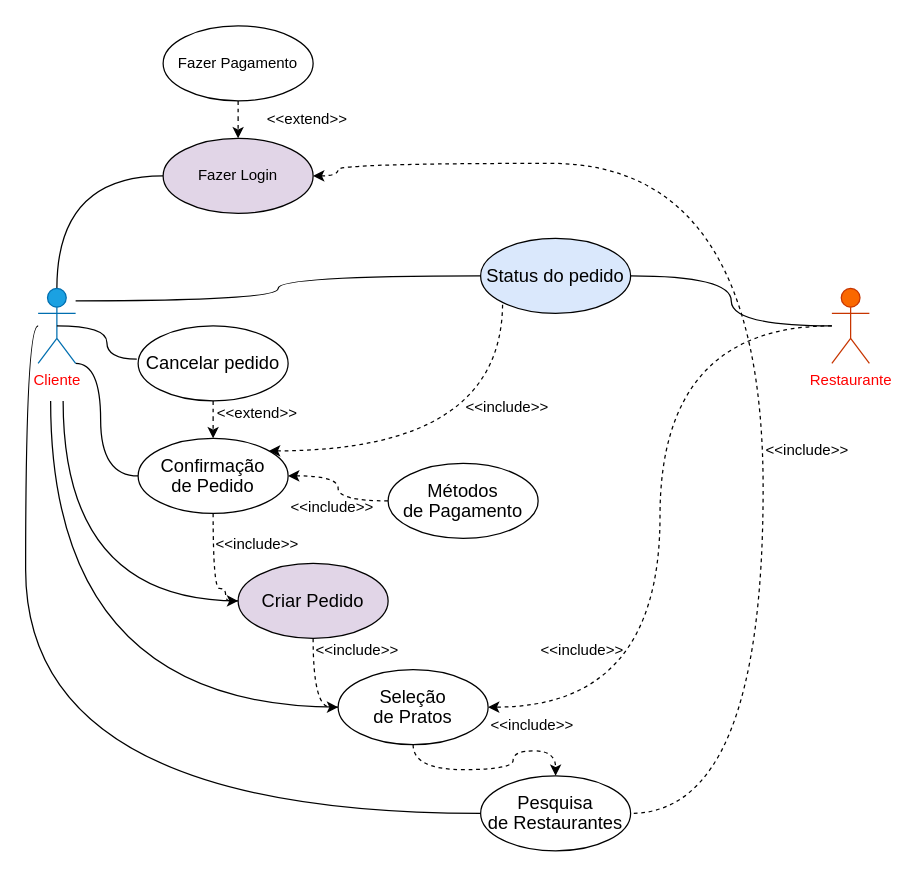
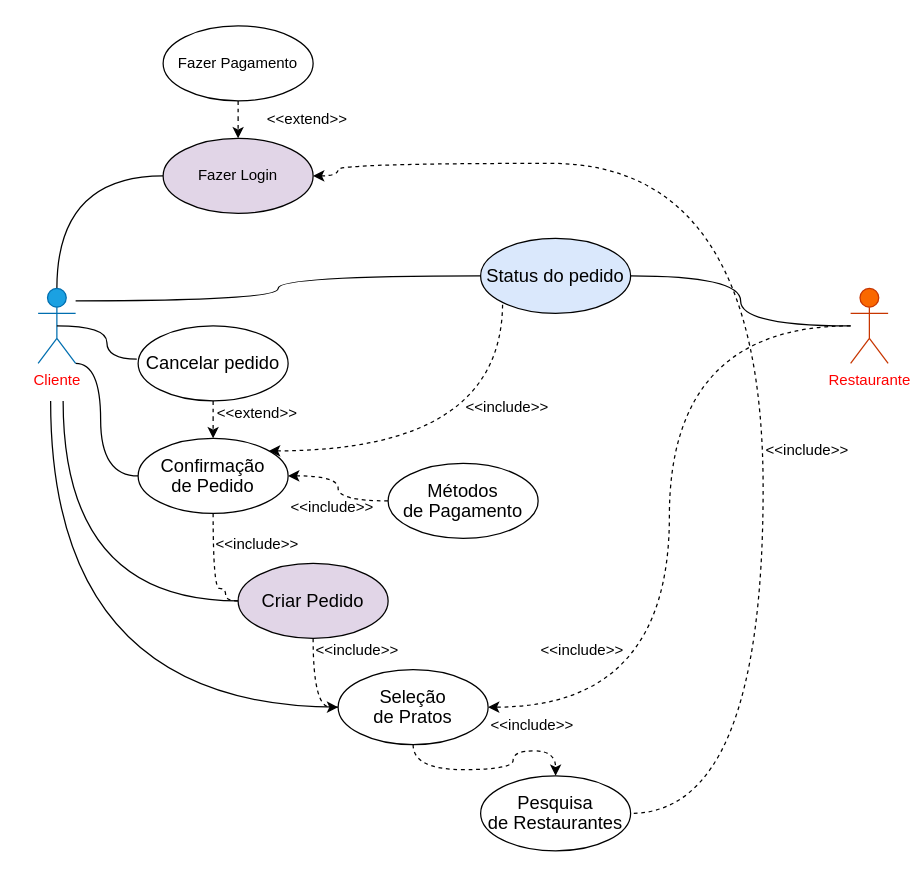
  <mxCell id="0" />
  <mxCell id="1" parent="0" />
  <mxCell id="2" style="edgeStyle=orthogonalEdgeStyle;rounded=0;orthogonalLoop=1;jettySize=auto;html=1;entryX=0;entryY=0.5;entryDx=0;entryDy=0;curved=1;endArrow=none;endFill=0;" parent="1" source="8" target="24" edge="1"><mxGeometry relative="1" as="geometry"><Array as="points"><mxPoint x="80" y="290" /><mxPoint x="80" y="380" /></Array></mxGeometry></mxCell>
  <mxCell id="3" style="edgeStyle=orthogonalEdgeStyle;rounded=0;orthogonalLoop=1;jettySize=auto;html=1;entryX=0;entryY=0.5;entryDx=0;entryDy=0;curved=1;endArrow=none;endFill=0;" parent="1" target="19" edge="1"><mxGeometry relative="1" as="geometry"><mxPoint x="50" y="320" as="sourcePoint" /><Array as="points"><mxPoint x="50" y="480" /></Array></mxGeometry></mxCell>
  <mxCell id="4" style="edgeStyle=orthogonalEdgeStyle;rounded=0;orthogonalLoop=1;jettySize=auto;html=1;entryX=0;entryY=0.5;entryDx=0;entryDy=0;curved=1;endArrow=none;endFill=0;" parent="1" target="17" edge="1"><mxGeometry relative="1" as="geometry"><mxPoint x="40" y="320" as="sourcePoint" /><Array as="points"><mxPoint x="40" y="565" /></Array></mxGeometry></mxCell>
- <mxCell id="5" style="edgeStyle=orthogonalEdgeStyle;rounded=0;orthogonalLoop=1;jettySize=auto;html=1;entryX=0;entryY=0.5;entryDx=0;entryDy=0;curved=1;endArrow=none;endFill=0;" parent="1" source="8" target="15" edge="1"><mxGeometry relative="1" as="geometry"><Array as="points"><mxPoint x="20" y="260" /><mxPoint x="20" y="650" /></Array></mxGeometry></mxCell>
  <mxCell id="6" style="edgeStyle=orthogonalEdgeStyle;rounded=0;orthogonalLoop=1;jettySize=auto;html=1;entryX=0;entryY=0.5;entryDx=0;entryDy=0;curved=1;endArrow=none;endFill=0;" parent="1" source="8" target="11" edge="1"><mxGeometry relative="1" as="geometry"><Array as="points"><mxPoint x="45" y="140" /></Array></mxGeometry></mxCell>
  <mxCell id="7" style="edgeStyle=orthogonalEdgeStyle;rounded=0;orthogonalLoop=1;jettySize=auto;html=1;entryX=0;entryY=0.5;entryDx=0;entryDy=0;curved=1;endArrow=none;endFill=0;" parent="1" source="8" target="26" edge="1"><mxGeometry relative="1" as="geometry"><Array as="points"><mxPoint x="222" y="240" /><mxPoint x="222" y="220" /></Array></mxGeometry></mxCell>
  <mxCell id="8" value="&lt;font color=&quot;#ff0000&quot;&gt;Cliente&lt;/font&gt;" style="shape=umlActor;verticalLabelPosition=bottom;verticalAlign=top;html=1;fillColor=#1ba1e2;fontColor=#ffffff;strokeColor=#006EAF;" parent="1" vertex="1"><mxGeometry x="30" y="230" width="30" height="60" as="geometry" /></mxCell>
  <mxCell id="9" style="edgeStyle=orthogonalEdgeStyle;rounded=0;orthogonalLoop=1;jettySize=auto;html=1;entryX=1;entryY=0.5;entryDx=0;entryDy=0;curved=1;dashed=1;" edge="1" parent="1" source="10" target="17"><mxGeometry relative="1" as="geometry" /></mxCell>
- <mxCell id="10" value="&lt;font color=&quot;#ff0000&quot;&gt;Restaurante&lt;/font&gt;" style="shape=umlActor;verticalLabelPosition=bottom;verticalAlign=top;html=1;fillColor=#fa6800;fontColor=#000000;strokeColor=#C73500;" parent="1" vertex="1"><mxGeometry x="665" y="230" width="30" height="60" as="geometry" /></mxCell>
+ <mxCell id="10" value="&lt;font color=&quot;#ff0000&quot;&gt;Restaurante&lt;/font&gt;" style="shape=umlActor;verticalLabelPosition=bottom;verticalAlign=top;html=1;fillColor=#fa6800;fontColor=#000000;strokeColor=#C73500;" parent="1" vertex="1"><mxGeometry x="680" y="230" width="30" height="60" as="geometry" /></mxCell>
  <mxCell id="11" value="Fazer Login" style="ellipse;whiteSpace=wrap;html=1;fillColor=#e1d5e7;" parent="1" vertex="1"><mxGeometry x="130" y="110" width="120" height="60" as="geometry" /></mxCell>
  <mxCell id="12" style="edgeStyle=orthogonalEdgeStyle;rounded=0;orthogonalLoop=1;jettySize=auto;html=1;entryX=1;entryY=0.5;entryDx=0;entryDy=0;dashed=1;endArrow=none;endFill=0;curved=1;exitX=1;exitY=0.5;exitDx=0;exitDy=0;startArrow=classic;startFill=1;" parent="1" source="11" target="15" edge="1"><mxGeometry relative="1" as="geometry"><Array as="points"><mxPoint x="270" y="140" /><mxPoint x="270" y="130" /><mxPoint x="610" y="130" /><mxPoint x="610" y="650" /></Array></mxGeometry></mxCell>
  <mxCell id="13" style="edgeStyle=orthogonalEdgeStyle;rounded=0;orthogonalLoop=1;jettySize=auto;html=1;entryX=0.5;entryY=0;entryDx=0;entryDy=0;curved=1;dashed=1;endArrow=classic;endFill=1;" parent="1" source="14" target="11" edge="1"><mxGeometry relative="1" as="geometry" /></mxCell>
  <mxCell id="14" value="Fazer Pagamento" style="ellipse;whiteSpace=wrap;html=1;" parent="1" vertex="1"><mxGeometry x="130" y="20" width="120" height="60" as="geometry" /></mxCell>
  <mxCell id="15" value="&lt;span style=&quot;font-size:11.0pt;line-height:107%;&lt;br/&gt;font-family:&amp;quot;Calibri&amp;quot;,sans-serif;mso-ascii-theme-font:minor-latin;mso-fareast-font-family:&lt;br/&gt;Calibri;mso-fareast-theme-font:minor-latin;mso-hansi-theme-font:minor-latin;&lt;br/&gt;mso-bidi-font-family:&amp;quot;Times New Roman&amp;quot;;mso-bidi-theme-font:minor-bidi;&lt;br/&gt;mso-ansi-language:PT-BR;mso-fareast-language:EN-US;mso-bidi-language:AR-SA&quot;&gt;Pesquisa&lt;br/&gt;de Restaurantes&lt;/span&gt;" style="ellipse;whiteSpace=wrap;html=1;" parent="1" vertex="1"><mxGeometry x="384" y="620" width="120" height="60" as="geometry" /></mxCell>
  <mxCell id="16" style="edgeStyle=orthogonalEdgeStyle;rounded=0;orthogonalLoop=1;jettySize=auto;html=1;entryX=0.5;entryY=0;entryDx=0;entryDy=0;curved=1;dashed=1;endArrow=classic;endFill=1;" parent="1" source="17" target="15" edge="1"><mxGeometry relative="1" as="geometry" /></mxCell>
  <mxCell id="17" value="&lt;span style=&quot;font-size:11.0pt;line-height:107%;&lt;br/&gt;font-family:&amp;quot;Calibri&amp;quot;,sans-serif;mso-ascii-theme-font:minor-latin;mso-fareast-font-family:&lt;br/&gt;Calibri;mso-fareast-theme-font:minor-latin;mso-hansi-theme-font:minor-latin;&lt;br/&gt;mso-bidi-font-family:&amp;quot;Times New Roman&amp;quot;;mso-bidi-theme-font:minor-bidi;&lt;br/&gt;mso-ansi-language:PT-BR;mso-fareast-language:EN-US;mso-bidi-language:AR-SA&quot;&gt;Seleção&lt;br/&gt;de Pratos&lt;/span&gt;" style="ellipse;whiteSpace=wrap;html=1;" parent="1" vertex="1"><mxGeometry x="270" y="535" width="120" height="60" as="geometry" /></mxCell>
  <mxCell id="18" style="edgeStyle=orthogonalEdgeStyle;rounded=0;orthogonalLoop=1;jettySize=auto;html=1;entryX=0;entryY=0.5;entryDx=0;entryDy=0;curved=1;dashed=1;endArrow=classic;endFill=1;" parent="1" source="19" target="17" edge="1"><mxGeometry relative="1" as="geometry" /></mxCell>
  <mxCell id="19" value="&lt;span style=&quot;font-size: 14.667px;&quot;&gt;Criar Pedido&lt;/span&gt;" style="ellipse;whiteSpace=wrap;html=1;fillColor=#e1d5e7;" parent="1" vertex="1"><mxGeometry x="190" y="450" width="120" height="60" as="geometry" /></mxCell>
  <mxCell id="20" style="edgeStyle=orthogonalEdgeStyle;rounded=0;orthogonalLoop=1;jettySize=auto;html=1;entryX=1;entryY=0.5;entryDx=0;entryDy=0;curved=1;dashed=1;endArrow=classic;endFill=1;startArrow=none;startFill=0;" parent="1" source="21" target="24" edge="1"><mxGeometry relative="1" as="geometry" /></mxCell>
  <mxCell id="21" value="&lt;span style=&quot;font-size:11.0pt;line-height:107%;&lt;br/&gt;font-family:&amp;quot;Calibri&amp;quot;,sans-serif;mso-ascii-theme-font:minor-latin;mso-fareast-font-family:&lt;br/&gt;Calibri;mso-fareast-theme-font:minor-latin;mso-hansi-theme-font:minor-latin;&lt;br/&gt;mso-bidi-font-family:&amp;quot;Times New Roman&amp;quot;;mso-bidi-theme-font:minor-bidi;&lt;br/&gt;mso-ansi-language:PT-BR;mso-fareast-language:EN-US;mso-bidi-language:AR-SA&quot;&gt;Métodos&lt;br/&gt;de Pagamento&lt;/span&gt;" style="ellipse;whiteSpace=wrap;html=1;" parent="1" vertex="1"><mxGeometry x="310" y="370" width="120" height="60" as="geometry" /></mxCell>
- <mxCell id="22" style="edgeStyle=orthogonalEdgeStyle;rounded=0;orthogonalLoop=1;jettySize=auto;html=1;entryX=0;entryY=0.5;entryDx=0;entryDy=0;curved=1;endArrow=classic;endFill=1;dashed=1;" parent="1" source="24" target="19" edge="1"><mxGeometry relative="1" as="geometry"><Array as="points"><mxPoint x="170" y="470" /><mxPoint x="180" y="470" /><mxPoint x="180" y="480" /></Array></mxGeometry></mxCell>
+ <mxCell id="22" style="edgeStyle=orthogonalEdgeStyle;rounded=0;orthogonalLoop=1;jettySize=auto;html=1;entryX=0;entryY=0.5;entryDx=0;entryDy=0;curved=1;endArrow=none;endFill=1;dashed=1;" parent="1" source="24" target="19" edge="1"><mxGeometry relative="1" as="geometry"><Array as="points"><mxPoint x="170" y="470" /><mxPoint x="180" y="470" /><mxPoint x="180" y="480" /></Array></mxGeometry></mxCell>
  <mxCell id="23" style="edgeStyle=orthogonalEdgeStyle;rounded=0;orthogonalLoop=1;jettySize=auto;html=1;entryX=0;entryY=1;entryDx=0;entryDy=0;curved=1;dashed=1;endArrow=none;endFill=0;startArrow=classic;startFill=1;" parent="1" source="24" target="26" edge="1"><mxGeometry relative="1" as="geometry"><Array as="points"><mxPoint x="402" y="360" /></Array></mxGeometry></mxCell>
  <mxCell id="24" value="&lt;span style=&quot;font-size:11.0pt;line-height:107%;&lt;br/&gt;font-family:&amp;quot;Calibri&amp;quot;,sans-serif;mso-ascii-theme-font:minor-latin;mso-fareast-font-family:&lt;br/&gt;Calibri;mso-fareast-theme-font:minor-latin;mso-hansi-theme-font:minor-latin;&lt;br/&gt;mso-bidi-font-family:&amp;quot;Times New Roman&amp;quot;;mso-bidi-theme-font:minor-bidi;&lt;br/&gt;mso-ansi-language:PT-BR;mso-fareast-language:EN-US;mso-bidi-language:AR-SA&quot;&gt;Confirmação&lt;br/&gt;de Pedido&lt;/span&gt;" style="ellipse;whiteSpace=wrap;html=1;" parent="1" vertex="1"><mxGeometry x="110" y="350" width="120" height="60" as="geometry" /></mxCell>
  <mxCell id="25" style="edgeStyle=orthogonalEdgeStyle;rounded=0;orthogonalLoop=1;jettySize=auto;html=1;curved=1;endArrow=none;endFill=0;" parent="1" source="26" target="10" edge="1"><mxGeometry relative="1" as="geometry" /></mxCell>
  <mxCell id="26" value="&lt;span style=&quot;font-size: 14.667px;&quot;&gt;Status do pedido&lt;/span&gt;" style="ellipse;whiteSpace=wrap;html=1;fillColor=#dae8fc;" parent="1" vertex="1"><mxGeometry x="384" y="190" width="120" height="60" as="geometry" /></mxCell>
  <mxCell id="27" style="edgeStyle=orthogonalEdgeStyle;rounded=0;orthogonalLoop=1;jettySize=auto;html=1;entryX=0.5;entryY=0;entryDx=0;entryDy=0;curved=1;dashed=1;endArrow=classic;endFill=1;startArrow=none;startFill=0;" parent="1" source="28" target="24" edge="1"><mxGeometry relative="1" as="geometry" /></mxCell>
  <mxCell id="28" value="&lt;span style=&quot;font-size: 14.667px;&quot;&gt;Cancelar pedido&lt;/span&gt;" style="ellipse;whiteSpace=wrap;html=1;" parent="1" vertex="1"><mxGeometry x="110" y="260" width="120" height="60" as="geometry" /></mxCell>
  <mxCell id="29" style="edgeStyle=orthogonalEdgeStyle;rounded=0;orthogonalLoop=1;jettySize=auto;html=1;exitX=0.5;exitY=0.5;exitDx=0;exitDy=0;exitPerimeter=0;entryX=-0.009;entryY=0.442;entryDx=0;entryDy=0;entryPerimeter=0;curved=1;endArrow=none;endFill=0;" parent="1" source="8" target="28" edge="1"><mxGeometry relative="1" as="geometry" /></mxCell>
  <mxCell id="30" value="&amp;lt;&amp;lt;extend&amp;gt;&amp;gt;" style="text;html=1;align=center;verticalAlign=middle;resizable=0;points=[];autosize=1;strokeColor=none;fillColor=none;" parent="1" vertex="1"><mxGeometry x="200" y="80" width="90" height="30" as="geometry" /></mxCell>
  <mxCell id="31" value="&amp;lt;&amp;lt;extend&amp;gt;&amp;gt;" style="text;html=1;align=center;verticalAlign=middle;resizable=0;points=[];autosize=1;strokeColor=none;fillColor=none;" parent="1" vertex="1"><mxGeometry x="160" y="315" width="90" height="30" as="geometry" /></mxCell>
  <mxCell id="32" value="&amp;lt;&amp;lt;include&amp;gt;&amp;gt;" style="text;html=1;align=center;verticalAlign=middle;resizable=0;points=[];autosize=1;strokeColor=none;fillColor=none;" parent="1" vertex="1"><mxGeometry x="160" y="420" width="90" height="30" as="geometry" /></mxCell>
  <mxCell id="33" value="&amp;lt;&amp;lt;include&amp;gt;&amp;gt;" style="text;html=1;align=center;verticalAlign=middle;resizable=0;points=[];autosize=1;strokeColor=none;fillColor=none;" parent="1" vertex="1"><mxGeometry x="240" y="505" width="90" height="30" as="geometry" /></mxCell>
  <mxCell id="34" value="&amp;lt;&amp;lt;include&amp;gt;&amp;gt;" style="text;html=1;align=center;verticalAlign=middle;resizable=0;points=[];autosize=1;strokeColor=none;fillColor=none;" parent="1" vertex="1"><mxGeometry x="380" y="565" width="90" height="30" as="geometry" /></mxCell>
  <mxCell id="35" value="&amp;lt;&amp;lt;include&amp;gt;&amp;gt;" style="text;html=1;align=center;verticalAlign=middle;resizable=0;points=[];autosize=1;strokeColor=none;fillColor=none;" parent="1" vertex="1"><mxGeometry x="600" y="345" width="90" height="30" as="geometry" /></mxCell>
  <mxCell id="36" value="&amp;lt;&amp;lt;include&amp;gt;&amp;gt;" style="text;html=1;align=center;verticalAlign=middle;resizable=0;points=[];autosize=1;strokeColor=none;fillColor=none;" parent="1" vertex="1"><mxGeometry x="220" y="390" width="90" height="30" as="geometry" /></mxCell>
  <mxCell id="37" value="&amp;lt;&amp;lt;include&amp;gt;&amp;gt;" style="text;html=1;align=center;verticalAlign=middle;resizable=0;points=[];autosize=1;strokeColor=none;fillColor=none;" parent="1" vertex="1"><mxGeometry x="360" y="310" width="90" height="30" as="geometry" /></mxCell>
  <mxCell id="38" value="&amp;lt;&amp;lt;include&amp;gt;&amp;gt;" style="text;html=1;align=center;verticalAlign=middle;resizable=0;points=[];autosize=1;strokeColor=none;fillColor=none;" vertex="1" parent="1"><mxGeometry x="420" y="505" width="90" height="30" as="geometry" /></mxCell>
